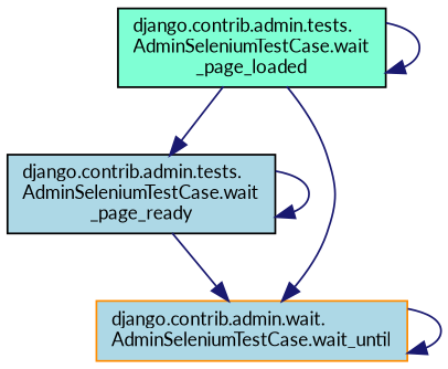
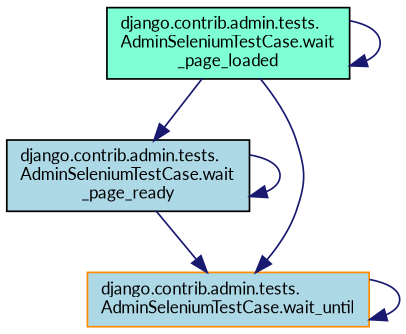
  digraph {
    rankdir=TB
    fontname=Lato
    node [color=black fillcolor=lightblue fontname=Lato fontsize=10 shape=record style=filled]
    edge [color=midnightblue fontname=Lato fontsize=10 labelfontname=Helvetica labelfontsize=10 style=solid]
    n1 [fillcolor=aquamarine fontcolor=black height=0.2 label="django.contrib.admin.tests.\lAdminSeleniumTestCase.wait\l_page_loaded" width=0.4]
    n2 [height=0.2 label="django.contrib.admin.tests.\lAdminSeleniumTestCase.wait\l_page_ready" width=0.4]
-   n3 [color=darkorange height=0.2 label="django.contrib.admin.wait.\lAdminSeleniumTestCase.wait_until" width=0.4]
+   n3 [color=darkorange height=0.2 label="django.contrib.admin.tests.\lAdminSeleniumTestCase.wait_until" width=0.4]
    n1 -> n1
    n1 -> n2
    n1 -> n3
    n2 -> n2
    n2 -> n3
    n3 -> n3
  }
